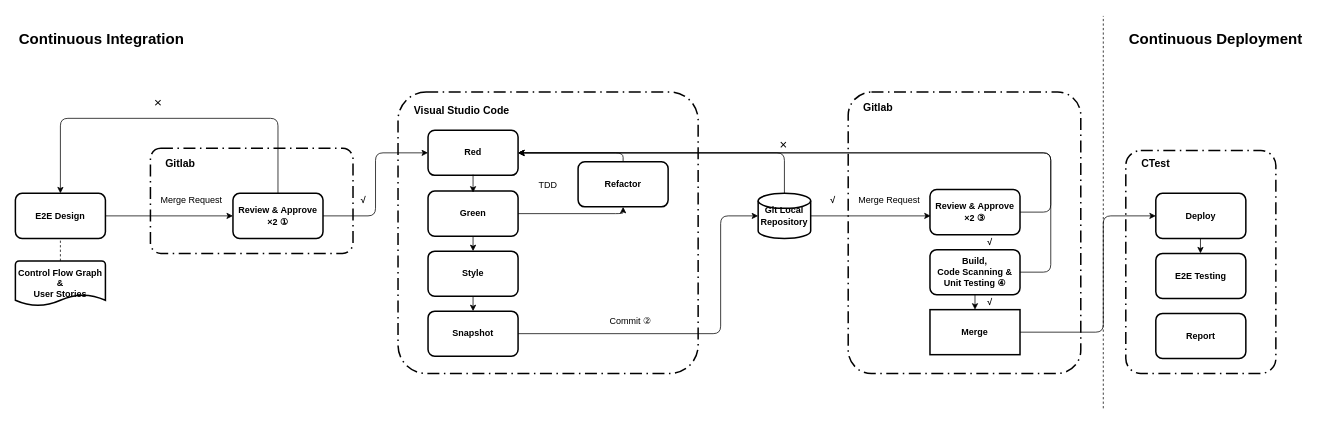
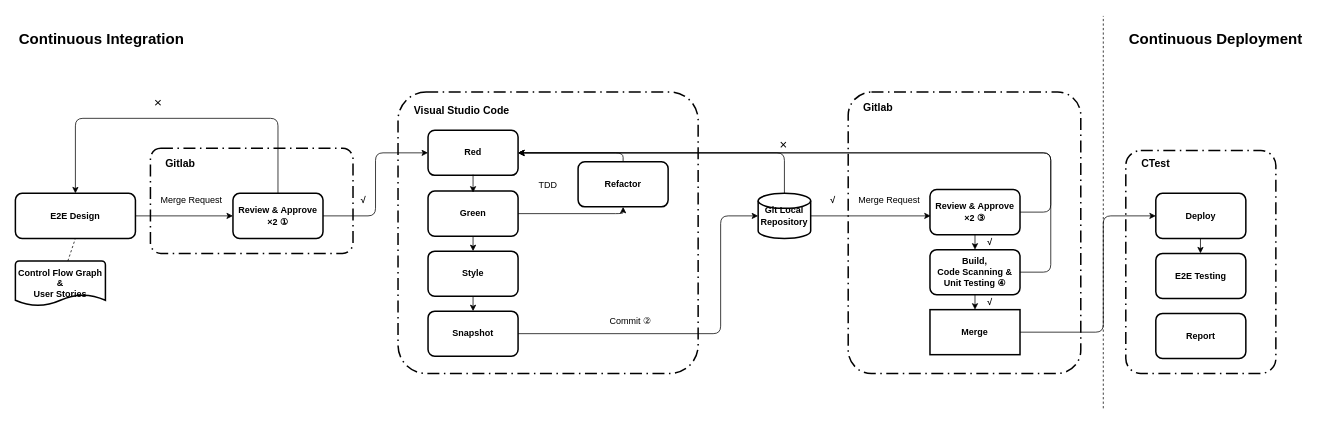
  <mxCell id="0" />
  <mxCell id="1" parent="0" />
  <mxCell id="2" value="" style="rounded=1;arcSize=10;dashed=1;strokeColor=#000000;fillColor=none;gradientColor=none;dashPattern=8 3 1 3;strokeWidth=2;sketch=0;" parent="1" vertex="1"><mxGeometry x="530" y="122" width="400" height="375" as="geometry" /></mxCell>
  <mxCell id="3" value="" style="rounded=1;arcSize=10;dashed=1;strokeColor=#000000;fillColor=none;gradientColor=none;dashPattern=8 3 1 3;strokeWidth=2;sketch=0;" parent="1" vertex="1"><mxGeometry x="1500" y="200" width="200" height="297" as="geometry" /></mxCell>
  <mxCell id="4" value="" style="rounded=1;arcSize=10;dashed=1;strokeColor=#000000;fillColor=none;gradientColor=none;dashPattern=8 3 1 3;strokeWidth=2;sketch=0;" parent="1" vertex="1"><mxGeometry x="200" y="197" width="270" height="140" as="geometry" /></mxCell>
  <mxCell id="5" value="" style="rounded=1;arcSize=10;dashed=1;strokeColor=#000000;fillColor=none;gradientColor=none;dashPattern=8 3 1 3;strokeWidth=2;sketch=0;" parent="1" vertex="1"><mxGeometry x="1130" y="122" width="310" height="375" as="geometry" /></mxCell>
  <mxCell id="6" value="" style="edgeStyle=elbowEdgeStyle;elbow=vertical;endArrow=classic;html=1;exitX=0.5;exitY=0;exitDx=0;exitDy=0;entryX=0.5;entryY=0;entryDx=0;entryDy=0;" parent="1" source="8" target="7" edge="1"><mxGeometry width="50" height="50" relative="1" as="geometry"><mxPoint x="530" y="257" as="sourcePoint" /><mxPoint x="160" y="257" as="targetPoint" /><Array as="points"><mxPoint x="230" y="157" /></Array></mxGeometry></mxCell>
- <mxCell id="7" value="&lt;b&gt;E2E Design&lt;/b&gt;" style="rounded=1;whiteSpace=wrap;html=1;sketch=0;strokeWidth=2;fillColor=none;" parent="1" vertex="1"><mxGeometry x="20" y="257" width="120" height="60" as="geometry" /></mxCell>
+ <mxCell id="7" value="&lt;b&gt;E2E Design&lt;/b&gt;" style="rounded=1;whiteSpace=wrap;html=1;sketch=0;strokeWidth=2;fillColor=none;" parent="1" vertex="1"><mxGeometry x="20" y="257" width="160" height="60" as="geometry" /></mxCell>
  <mxCell id="8" value="&lt;b&gt;Review &amp;amp; Approve&lt;br&gt;&lt;/b&gt;&lt;font style=&quot;font-size: 12px&quot;&gt;&lt;b&gt;×2 ①&lt;/b&gt;&lt;/font&gt;&lt;b&gt;&lt;br&gt;&lt;/b&gt;" style="rounded=1;whiteSpace=wrap;html=1;sketch=0;strokeWidth=2;fillColor=none;" parent="1" vertex="1"><mxGeometry x="310" y="257" width="120" height="60" as="geometry" /></mxCell>
  <mxCell id="9" value="Merge Request" style="text;html=1;strokeColor=none;fillColor=none;align=center;verticalAlign=middle;whiteSpace=wrap;rounded=0;sketch=0;" parent="1" vertex="1"><mxGeometry x="210" y="257" width="90" height="20" as="geometry" /></mxCell>
  <mxCell id="10" value="&lt;font style=&quot;font-size: 18px&quot;&gt;×&lt;/font&gt;" style="text;html=1;align=center;verticalAlign=middle;resizable=0;points=[];autosize=1;" parent="1" vertex="1"><mxGeometry x="195" y="126" width="30" height="20" as="geometry" /></mxCell>
  <mxCell id="11" value="&lt;b&gt;Green&lt;/b&gt;" style="rounded=1;whiteSpace=wrap;html=1;sketch=0;strokeWidth=2;fillColor=none;" parent="1" vertex="1"><mxGeometry x="570" y="254" width="120" height="60" as="geometry" /></mxCell>
  <mxCell id="12" value="&lt;b&gt;Refactor&lt;/b&gt;" style="rounded=1;whiteSpace=wrap;html=1;sketch=0;strokeWidth=2;fillColor=none;" parent="1" vertex="1"><mxGeometry x="770" y="215" width="120" height="60" as="geometry" /></mxCell>
  <mxCell id="13" value="&lt;b&gt;Red&lt;/b&gt;" style="rounded=1;whiteSpace=wrap;html=1;sketch=0;strokeWidth=2;fillColor=none;" parent="1" vertex="1"><mxGeometry x="570" y="173" width="120" height="60" as="geometry" /></mxCell>
  <mxCell id="14" value="" style="edgeStyle=segmentEdgeStyle;endArrow=classic;html=1;" parent="1" edge="1"><mxGeometry width="50" height="50" relative="1" as="geometry"><mxPoint x="630" y="232" as="sourcePoint" /><mxPoint x="630" y="256" as="targetPoint" /><Array as="points"><mxPoint x="630" y="246" /><mxPoint x="630" y="246" /></Array></mxGeometry></mxCell>
  <mxCell id="15" value="&lt;b&gt;Build,&lt;br&gt;Code Scanning &amp;amp; Unit Testing ④&lt;br&gt;&lt;/b&gt;" style="rounded=1;whiteSpace=wrap;html=1;sketch=0;strokeWidth=2;fillColor=none;" parent="1" vertex="1"><mxGeometry x="1239" y="332" width="120" height="60" as="geometry" /></mxCell>
  <mxCell id="16" value="Merge Request" style="text;html=1;strokeColor=none;fillColor=none;align=center;verticalAlign=middle;whiteSpace=wrap;rounded=0;sketch=0;" parent="1" vertex="1"><mxGeometry x="1140" y="257" width="90" height="20" as="geometry" /></mxCell>
  <mxCell id="17" value="&lt;b&gt;&lt;font style=&quot;font-size: 14px&quot;&gt;Gitlab&lt;/font&gt;&lt;/b&gt;" style="text;html=1;strokeColor=none;fillColor=none;align=center;verticalAlign=middle;whiteSpace=wrap;rounded=0;sketch=0;" parent="1" vertex="1"><mxGeometry x="220" y="207" width="40" height="20" as="geometry" /></mxCell>
  <mxCell id="18" value="&lt;b&gt;&lt;font style=&quot;font-size: 14px&quot;&gt;Visual Studio Code&lt;/font&gt;&lt;/b&gt;" style="text;html=1;strokeColor=none;fillColor=none;align=center;verticalAlign=middle;whiteSpace=wrap;rounded=0;sketch=0;" parent="1" vertex="1"><mxGeometry x="550" y="137" width="130" height="20" as="geometry" /></mxCell>
  <mxCell id="19" value="TDD" style="text;html=1;strokeColor=none;fillColor=none;align=center;verticalAlign=middle;whiteSpace=wrap;rounded=0;sketch=0;" parent="1" vertex="1"><mxGeometry x="710" y="236" width="40" height="20" as="geometry" /></mxCell>
  <mxCell id="20" value="&lt;b&gt;Review &amp;amp; Approve&lt;br&gt;&lt;/b&gt;&lt;b&gt;×2 ③&lt;/b&gt;&lt;b&gt;&lt;br&gt;&lt;/b&gt;" style="rounded=1;whiteSpace=wrap;html=1;sketch=0;strokeWidth=2;fillColor=none;" parent="1" vertex="1"><mxGeometry x="1239" y="252" width="120" height="60" as="geometry" /></mxCell>
  <mxCell id="21" value="&lt;b&gt;Merge&lt;/b&gt;" style="whiteSpace=wrap;html=1;sketch=0;strokeWidth=2;fillColor=none;rounded=0;" parent="1" vertex="1"><mxGeometry x="1239" y="412" width="120" height="60" as="geometry" /></mxCell>
+ <mxCell id="22" value="" style="endArrow=classic;html=1;exitX=0.5;exitY=1;exitDx=0;exitDy=0;" parent="1" source="20" target="15" edge="1"><mxGeometry width="50" height="50" relative="1" as="geometry"><mxPoint x="1509" y="152" as="sourcePoint" /><mxPoint x="1559" y="102" as="targetPoint" /></mxGeometry></mxCell>
  <mxCell id="23" value="" style="endArrow=classic;html=1;exitX=0.5;exitY=1;exitDx=0;exitDy=0;" parent="1" source="15" target="21" edge="1"><mxGeometry width="50" height="50" relative="1" as="geometry"><mxPoint x="1629" y="162" as="sourcePoint" /><mxPoint x="1679" y="112" as="targetPoint" /></mxGeometry></mxCell>
  <mxCell id="24" value="" style="endArrow=classic;html=1;exitX=1;exitY=0.5;exitDx=0;exitDy=0;entryX=0;entryY=0.5;entryDx=0;entryDy=0;" parent="1" source="7" target="8" edge="1"><mxGeometry width="50" height="50" relative="1" as="geometry"><mxPoint x="140" y="287" as="sourcePoint" /><mxPoint x="335" y="287" as="targetPoint" /></mxGeometry></mxCell>
  <mxCell id="25" value="&lt;b&gt;&lt;font style=&quot;font-size: 14px&quot;&gt;Gitlab&lt;/font&gt;&lt;/b&gt;" style="text;html=1;strokeColor=none;fillColor=none;align=center;verticalAlign=middle;whiteSpace=wrap;rounded=0;sketch=0;" parent="1" vertex="1"><mxGeometry x="1150" y="133" width="40" height="20" as="geometry" /></mxCell>
  <mxCell id="26" value="&lt;b&gt;E2E Testing&lt;/b&gt;" style="rounded=1;whiteSpace=wrap;html=1;sketch=0;strokeWidth=2;fillColor=none;" parent="1" vertex="1"><mxGeometry x="1540" y="337" width="120" height="60" as="geometry" /></mxCell>
  <mxCell id="27" value="&lt;b&gt;Deploy&lt;/b&gt;" style="rounded=1;whiteSpace=wrap;html=1;sketch=0;strokeWidth=2;fillColor=none;" parent="1" vertex="1"><mxGeometry x="1540" y="257" width="120" height="60" as="geometry" /></mxCell>
  <mxCell id="28" value="&lt;b&gt;√&lt;/b&gt;" style="text;html=1;strokeColor=none;fillColor=none;align=center;verticalAlign=middle;whiteSpace=wrap;rounded=0;sketch=0;" parent="1" vertex="1"><mxGeometry x="1299" y="312" width="40" height="20" as="geometry" /></mxCell>
  <mxCell id="29" value="&lt;b&gt;√&lt;/b&gt;" style="text;html=1;strokeColor=none;fillColor=none;align=center;verticalAlign=middle;whiteSpace=wrap;rounded=0;sketch=0;" parent="1" vertex="1"><mxGeometry x="1299" y="392" width="40" height="20" as="geometry" /></mxCell>
  <mxCell id="30" value="&lt;b&gt;&lt;font style=&quot;font-size: 14px&quot;&gt;CTest&lt;/font&gt;&lt;/b&gt;" style="text;html=1;strokeColor=none;fillColor=none;align=center;verticalAlign=middle;whiteSpace=wrap;rounded=0;sketch=0;" parent="1" vertex="1"><mxGeometry x="1520" y="207" width="40" height="20" as="geometry" /></mxCell>
  <mxCell id="31" value="&lt;font style=&quot;font-size: 20px&quot;&gt;&lt;b&gt;Continuous Integration&lt;/b&gt;&lt;/font&gt;" style="text;html=1;strokeColor=none;fillColor=none;align=center;verticalAlign=middle;whiteSpace=wrap;rounded=0;sketch=0;" parent="1" vertex="1"><mxGeometry x="20" y="40" width="230" height="20" as="geometry" /></mxCell>
  <mxCell id="32" value="&lt;font style=&quot;font-size: 20px&quot;&gt;&lt;b&gt;Continuous Deployment&lt;/b&gt;&lt;/font&gt;" style="text;html=1;strokeColor=none;fillColor=none;align=center;verticalAlign=middle;whiteSpace=wrap;rounded=0;sketch=0;" parent="1" vertex="1"><mxGeometry x="1500" y="40" width="240" height="20" as="geometry" /></mxCell>
  <mxCell id="33" value="" style="endArrow=classic;html=1;" parent="1" edge="1"><mxGeometry width="50" height="50" relative="1" as="geometry"><mxPoint x="1599.5" y="317" as="sourcePoint" /><mxPoint x="1599.5" y="337" as="targetPoint" /><Array as="points" /></mxGeometry></mxCell>
  <mxCell id="34" value="" style="edgeStyle=elbowEdgeStyle;elbow=horizontal;endArrow=classic;html=1;exitX=1;exitY=0.5;exitDx=0;exitDy=0;entryX=0;entryY=0.5;entryDx=0;entryDy=0;" parent="1" source="8" target="13" edge="1"><mxGeometry width="50" height="50" relative="1" as="geometry"><mxPoint x="480" y="317" as="sourcePoint" /><mxPoint x="530" y="267" as="targetPoint" /></mxGeometry></mxCell>
  <mxCell id="35" value="&lt;b&gt;&lt;font style=&quot;font-size: 12px&quot;&gt;√&lt;/font&gt;&lt;/b&gt;" style="text;html=1;strokeColor=none;fillColor=none;align=center;verticalAlign=middle;whiteSpace=wrap;rounded=0;sketch=0;" parent="1" vertex="1"><mxGeometry x="464" y="257" width="40" height="20" as="geometry" /></mxCell>
  <mxCell id="36" value="" style="edgeStyle=segmentEdgeStyle;endArrow=classic;html=1;entryX=0.5;entryY=1;entryDx=0;entryDy=0;exitX=1;exitY=0.5;exitDx=0;exitDy=0;" parent="1" source="11" target="12" edge="1"><mxGeometry width="50" height="50" relative="1" as="geometry"><mxPoint x="800" y="427" as="sourcePoint" /><mxPoint x="850" y="377" as="targetPoint" /></mxGeometry></mxCell>
  <mxCell id="37" value="&lt;b&gt;Style&lt;/b&gt;" style="rounded=1;whiteSpace=wrap;html=1;sketch=0;strokeWidth=2;fillColor=none;" parent="1" vertex="1"><mxGeometry x="570" y="334" width="120" height="60" as="geometry" /></mxCell>
  <mxCell id="38" value="&lt;b&gt;Snapshot&lt;/b&gt;" style="rounded=1;whiteSpace=wrap;html=1;sketch=0;strokeWidth=2;fillColor=none;" parent="1" vertex="1"><mxGeometry x="570" y="414" width="120" height="60" as="geometry" /></mxCell>
  <mxCell id="39" value="" style="edgeStyle=segmentEdgeStyle;endArrow=classic;html=1;" parent="1" edge="1"><mxGeometry width="50" height="50" relative="1" as="geometry"><mxPoint x="630" y="314" as="sourcePoint" /><mxPoint x="630" y="334" as="targetPoint" /><Array as="points"><mxPoint x="630" y="334" /></Array></mxGeometry></mxCell>
  <mxCell id="40" value="" style="edgeStyle=segmentEdgeStyle;endArrow=classic;html=1;exitX=0.5;exitY=1;exitDx=0;exitDy=0;" parent="1" source="37" edge="1"><mxGeometry width="50" height="50" relative="1" as="geometry"><mxPoint x="640" y="394" as="sourcePoint" /><mxPoint x="630" y="414" as="targetPoint" /><Array as="points"><mxPoint x="630" y="414" /></Array></mxGeometry></mxCell>
  <mxCell id="41" value="" style="edgeStyle=elbowEdgeStyle;elbow=horizontal;endArrow=classic;html=1;exitX=1;exitY=0.5;exitDx=0;exitDy=0;entryX=0;entryY=0.5;entryDx=0;entryDy=0;entryPerimeter=0;" parent="1" target="50" edge="1" source="38"><mxGeometry width="50" height="50" relative="1" as="geometry"><mxPoint x="690" y="442" as="sourcePoint" /><mxPoint x="840" y="427" as="targetPoint" /><Array as="points"><mxPoint x="960" y="367" /></Array></mxGeometry></mxCell>
  <mxCell id="42" value="" style="edgeStyle=elbowEdgeStyle;elbow=horizontal;endArrow=classic;html=1;exitX=1;exitY=0.5;exitDx=0;exitDy=0;" parent="1" source="20" edge="1"><mxGeometry width="50" height="50" relative="1" as="geometry"><mxPoint x="1299" y="248" as="sourcePoint" /><mxPoint x="690" y="203" as="targetPoint" /><Array as="points"><mxPoint x="1400" y="247" /></Array></mxGeometry></mxCell>
  <mxCell id="43" value="" style="edgeStyle=elbowEdgeStyle;elbow=horizontal;endArrow=classic;html=1;exitX=0.5;exitY=0;exitDx=0;exitDy=0;exitPerimeter=0;" parent="1" edge="1"><mxGeometry width="50" height="50" relative="1" as="geometry"><mxPoint x="1045" y="258" as="sourcePoint" /><mxPoint x="690" y="203" as="targetPoint" /><Array as="points"><mxPoint x="1045" y="233" /></Array></mxGeometry></mxCell>
  <mxCell id="44" value="" style="edgeStyle=elbowEdgeStyle;elbow=horizontal;endArrow=classic;html=1;exitX=1;exitY=0.5;exitDx=0;exitDy=0;entryX=0;entryY=0.5;entryDx=0;entryDy=0;" parent="1" source="21" target="27" edge="1"><mxGeometry width="50" height="50" relative="1" as="geometry"><mxPoint x="1410" y="467" as="sourcePoint" /><mxPoint x="1460" y="417" as="targetPoint" /><Array as="points"><mxPoint x="1470" y="367" /></Array></mxGeometry></mxCell>
  <mxCell id="45" value="&lt;b&gt;Report&lt;/b&gt;" style="rounded=1;whiteSpace=wrap;html=1;sketch=0;strokeWidth=2;fillColor=none;" parent="1" vertex="1"><mxGeometry x="1540" y="417" width="120" height="60" as="geometry" /></mxCell>
  <mxCell id="46" value="" style="endArrow=none;dashed=1;html=1;" parent="1" edge="1"><mxGeometry width="50" height="50" relative="1" as="geometry"><mxPoint x="1470" y="543.5" as="sourcePoint" /><mxPoint x="1470" y="20.5" as="targetPoint" /></mxGeometry></mxCell>
  <mxCell id="47" value="" style="edgeStyle=segmentEdgeStyle;endArrow=classic;html=1;entryX=1;entryY=0.5;entryDx=0;entryDy=0;" parent="1" source="12" edge="1"><mxGeometry width="50" height="50" relative="1" as="geometry"><mxPoint x="830" y="211" as="sourcePoint" /><mxPoint x="690" y="203" as="targetPoint" /><Array as="points"><mxPoint x="830" y="203" /></Array></mxGeometry></mxCell>
  <mxCell id="48" value="&lt;b&gt;Control Flow Graph &amp;amp;&lt;br&gt;User Stories&lt;/b&gt;" style="strokeWidth=2;html=1;shape=mxgraph.flowchart.document2;whiteSpace=wrap;size=0.25;" parent="1" vertex="1"><mxGeometry x="20" y="347" width="120" height="60" as="geometry" /></mxCell>
  <mxCell id="49" value="" style="endArrow=none;dashed=1;html=1;entryX=0.5;entryY=1;entryDx=0;entryDy=0;" parent="1" source="48" target="7" edge="1"><mxGeometry width="50" height="50" relative="1" as="geometry"><mxPoint x="280" y="497" as="sourcePoint" /><mxPoint x="330" y="447" as="targetPoint" /></mxGeometry></mxCell>
  <mxCell id="50" value="&lt;b&gt;Git Local Repository&lt;/b&gt;" style="strokeWidth=2;html=1;shape=mxgraph.flowchart.database;whiteSpace=wrap;" vertex="1" parent="1"><mxGeometry x="1010" y="257" width="70" height="60" as="geometry" /></mxCell>
  <mxCell id="51" value="Commit ②" style="text;html=1;strokeColor=none;fillColor=none;align=center;verticalAlign=middle;whiteSpace=wrap;rounded=0;" vertex="1" parent="1"><mxGeometry x="810" y="417" width="60" height="20" as="geometry" /></mxCell>
  <mxCell id="52" value="&lt;b&gt;&lt;font style=&quot;font-size: 12px&quot;&gt;√&lt;/font&gt;&lt;/b&gt;" style="text;html=1;strokeColor=none;fillColor=none;align=center;verticalAlign=middle;whiteSpace=wrap;rounded=0;sketch=0;" vertex="1" parent="1"><mxGeometry x="1090" y="257" width="40" height="20" as="geometry" /></mxCell>
  <mxCell id="53" value="&lt;font style=&quot;font-size: 18px&quot;&gt;×&lt;/font&gt;" style="text;html=1;align=center;verticalAlign=middle;resizable=0;points=[];autosize=1;rotation=90;" vertex="1" parent="1"><mxGeometry x="1029" y="182" width="30" height="20" as="geometry" /></mxCell>
  <mxCell id="54" value="" style="edgeStyle=elbowEdgeStyle;elbow=vertical;endArrow=classic;html=1;strokeWidth=1;exitX=1;exitY=0.5;exitDx=0;exitDy=0;entryX=1;entryY=0.5;entryDx=0;entryDy=0;" edge="1" parent="1" source="15" target="13"><mxGeometry width="50" height="50" relative="1" as="geometry"><mxPoint x="1480" y="107" as="sourcePoint" /><mxPoint x="1530" y="57" as="targetPoint" /><Array as="points"><mxPoint x="1400" y="237" /></Array></mxGeometry></mxCell>
  <mxCell id="55" value="" style="endArrow=classic;html=1;strokeWidth=1;entryX=0.008;entryY=0.617;entryDx=0;entryDy=0;entryPerimeter=0;" edge="1" parent="1"><mxGeometry width="50" height="50" relative="1" as="geometry"><mxPoint x="1080" y="287" as="sourcePoint" /><mxPoint x="1239.96" y="287.02" as="targetPoint" /></mxGeometry></mxCell>
